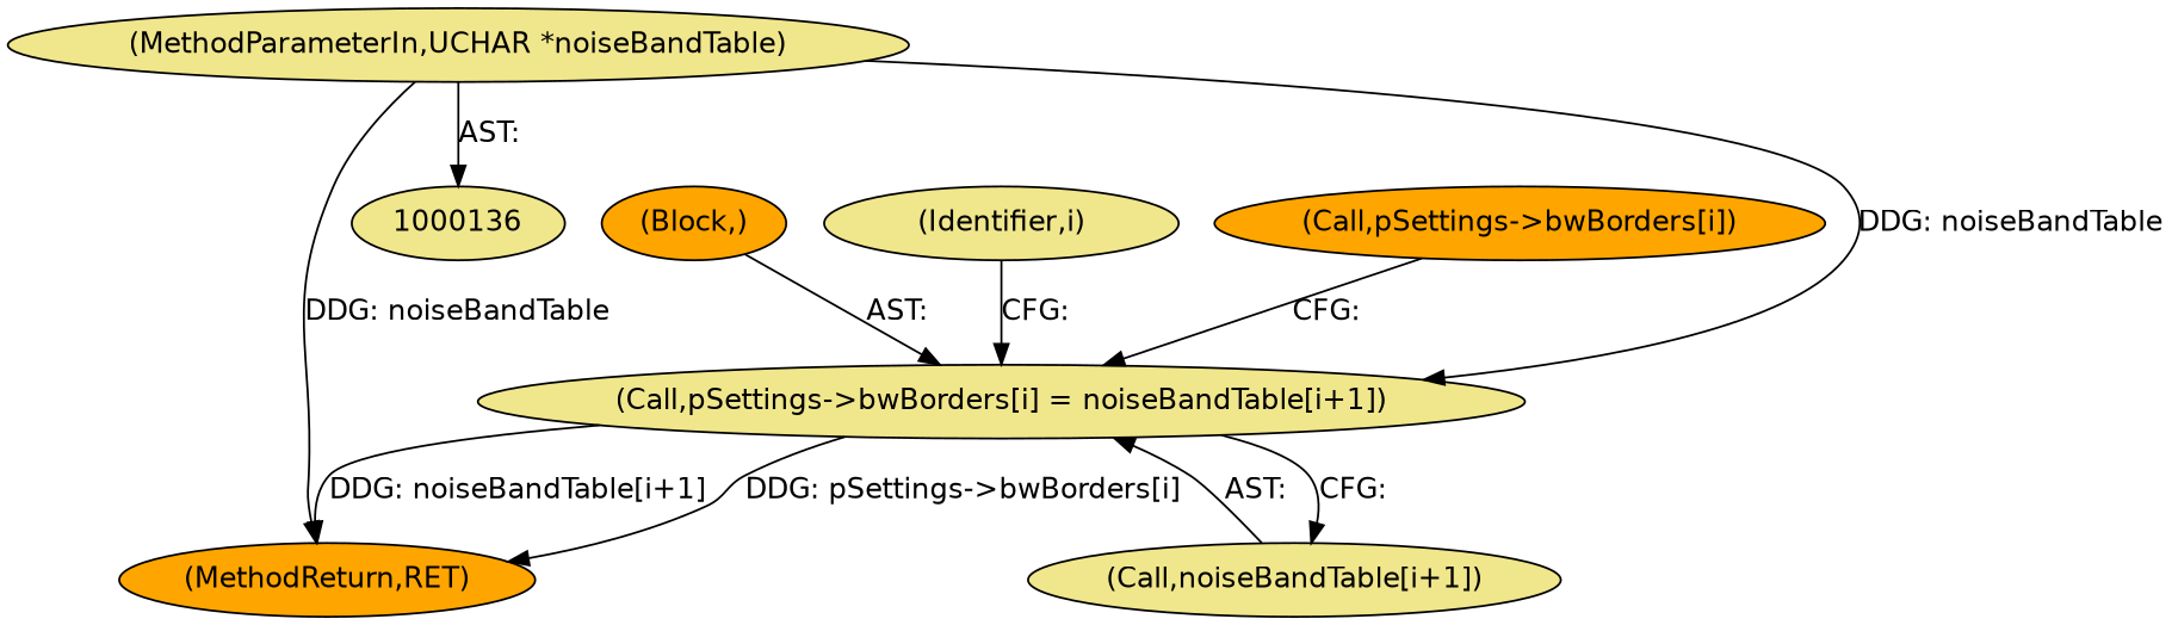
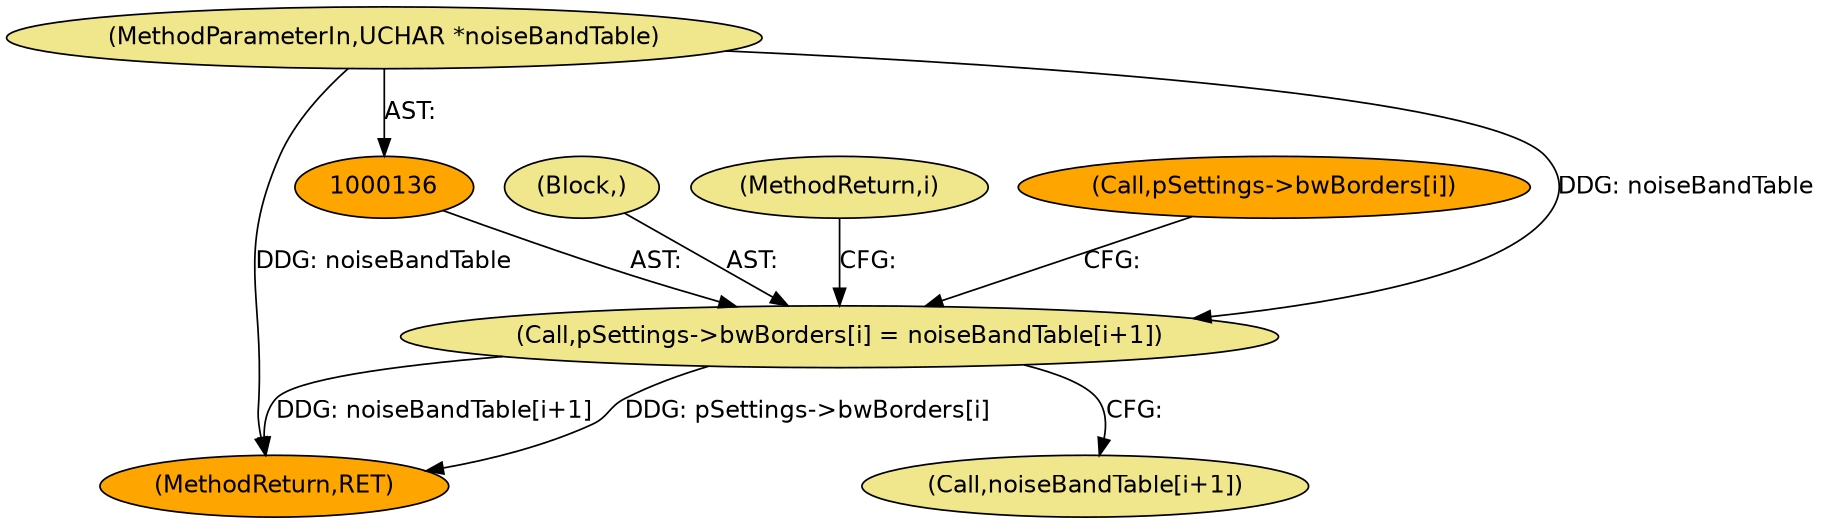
  digraph {
    fontname="DejaVu Sans"
    node [fillcolor=khaki fontname="DejaVu Sans" style=filled]
    edge [fontname="DejaVu Sans"]
    n1 [label="(MethodParameterIn,UCHAR *noiseBandTable)"]
    n2 [label="(Call,pSettings->bwBorders[i] = noiseBandTable[i+1])"]
    n3 [fillcolor=orange label="(MethodReturn,RET)"]
-   1000136
+   1000136 [fillcolor=orange]
    n5 [label="(Call,noiseBandTable[i+1])"]
-   n6 [fillcolor=orange label="(Block,)"]
-   n7 [label="(Identifier,i)"]
+   n6 [label="(Block,)"]
+   n7 [label="(MethodReturn,i)"]
    n8 [fillcolor=orange label="(Call,pSettings->bwBorders[i])"]
    n1 -> n2 [label="DDG: noiseBandTable"]
    n1 -> n3 [label="DDG: noiseBandTable"]
    n1 -> 1000136 [label="AST: "]
    n2 -> n3 [label="DDG: noiseBandTable[i+1]"]
    n2 -> n3 [label="DDG: pSettings->bwBorders[i]"]
    n2 -> n5 [label="CFG: "]
-   n5 -> n2 [label="AST: "]
+   1000136 -> n2 [label="AST: "]
    n6 -> n2 [label="AST: "]
    n7 -> n2 [label="CFG: "]
    n8 -> n2 [label="CFG: "]
  }
